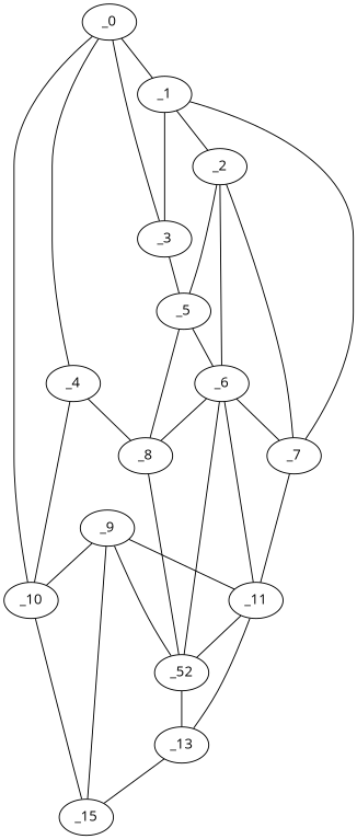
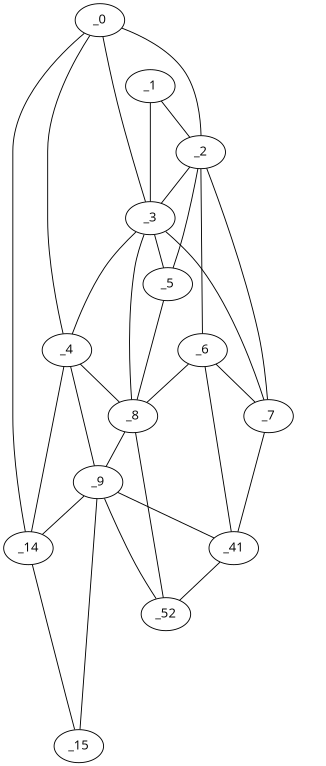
  graph {
    fontname="Open Sans"
    node [fontname="Open Sans" y=6]
    edge [fontname="Open Sans" valence=2]
    _0 [x=21 y=82]
    _1 [x=23 y=51]
    _3 [x=51 y=58]
    _4 [x=54 y=89]
-   _10 [x=82 y=123]
+   _10 [x=82 y=123 label=_14]
    _2 [x=38 y=41]
    _7 [x=66]
    _5 [x=58 y=52]
    _8 [x=69 y=79]
    _9 [x=81 y=97]
    n11 [label=_15 x=113 y=100]
    _6 [x=64 y=43]
-   _11 [x=101]
+   _11 [x=101 label=_41]
    n14 [label=_52 x=104 y=69]
-   _13 [x=111 y=74]
-   _0 -- _1 [valence=1]
+   _0 -- _2 [valence=1]
    _0 -- _3 [valence=1]
    _0 -- _4
    _0 -- _10 [valence=1]
    _1 -- _3
    _1 -- _2
-   _1 -- _7 [valence=1]
+   _3 -- _7 [valence=1]
+   _3 -- _4
    _3 -- _5
+   _3 -- _8
    _4 -- _10 [valence=1]
    _4 -- _8
+   _4 -- _9
    _10 -- n11 [valence=1]
+   _2 -- _3 [valence=1]
    _2 -- _7
    _2 -- _5
    _2 -- _6
    _7 -- _11 [valence=1]
    _5 -- _8
-   _5 -- _6
+   _8 -- _9 [valence=1]
    _8 -- n14
    _9 -- _10
    _9 -- n11 [valence=1]
    _9 -- _11
    _9 -- n14
    _6 -- _7 [valence=1]
    _6 -- _8 [valence=1]
    _6 -- _11
-   _6 -- n14
    _11 -- n14 [valence=1]
-   _11 -- _13 [valence=1]
-   n14 -- _13
-   _13 -- n11 [valence=1]
  }
